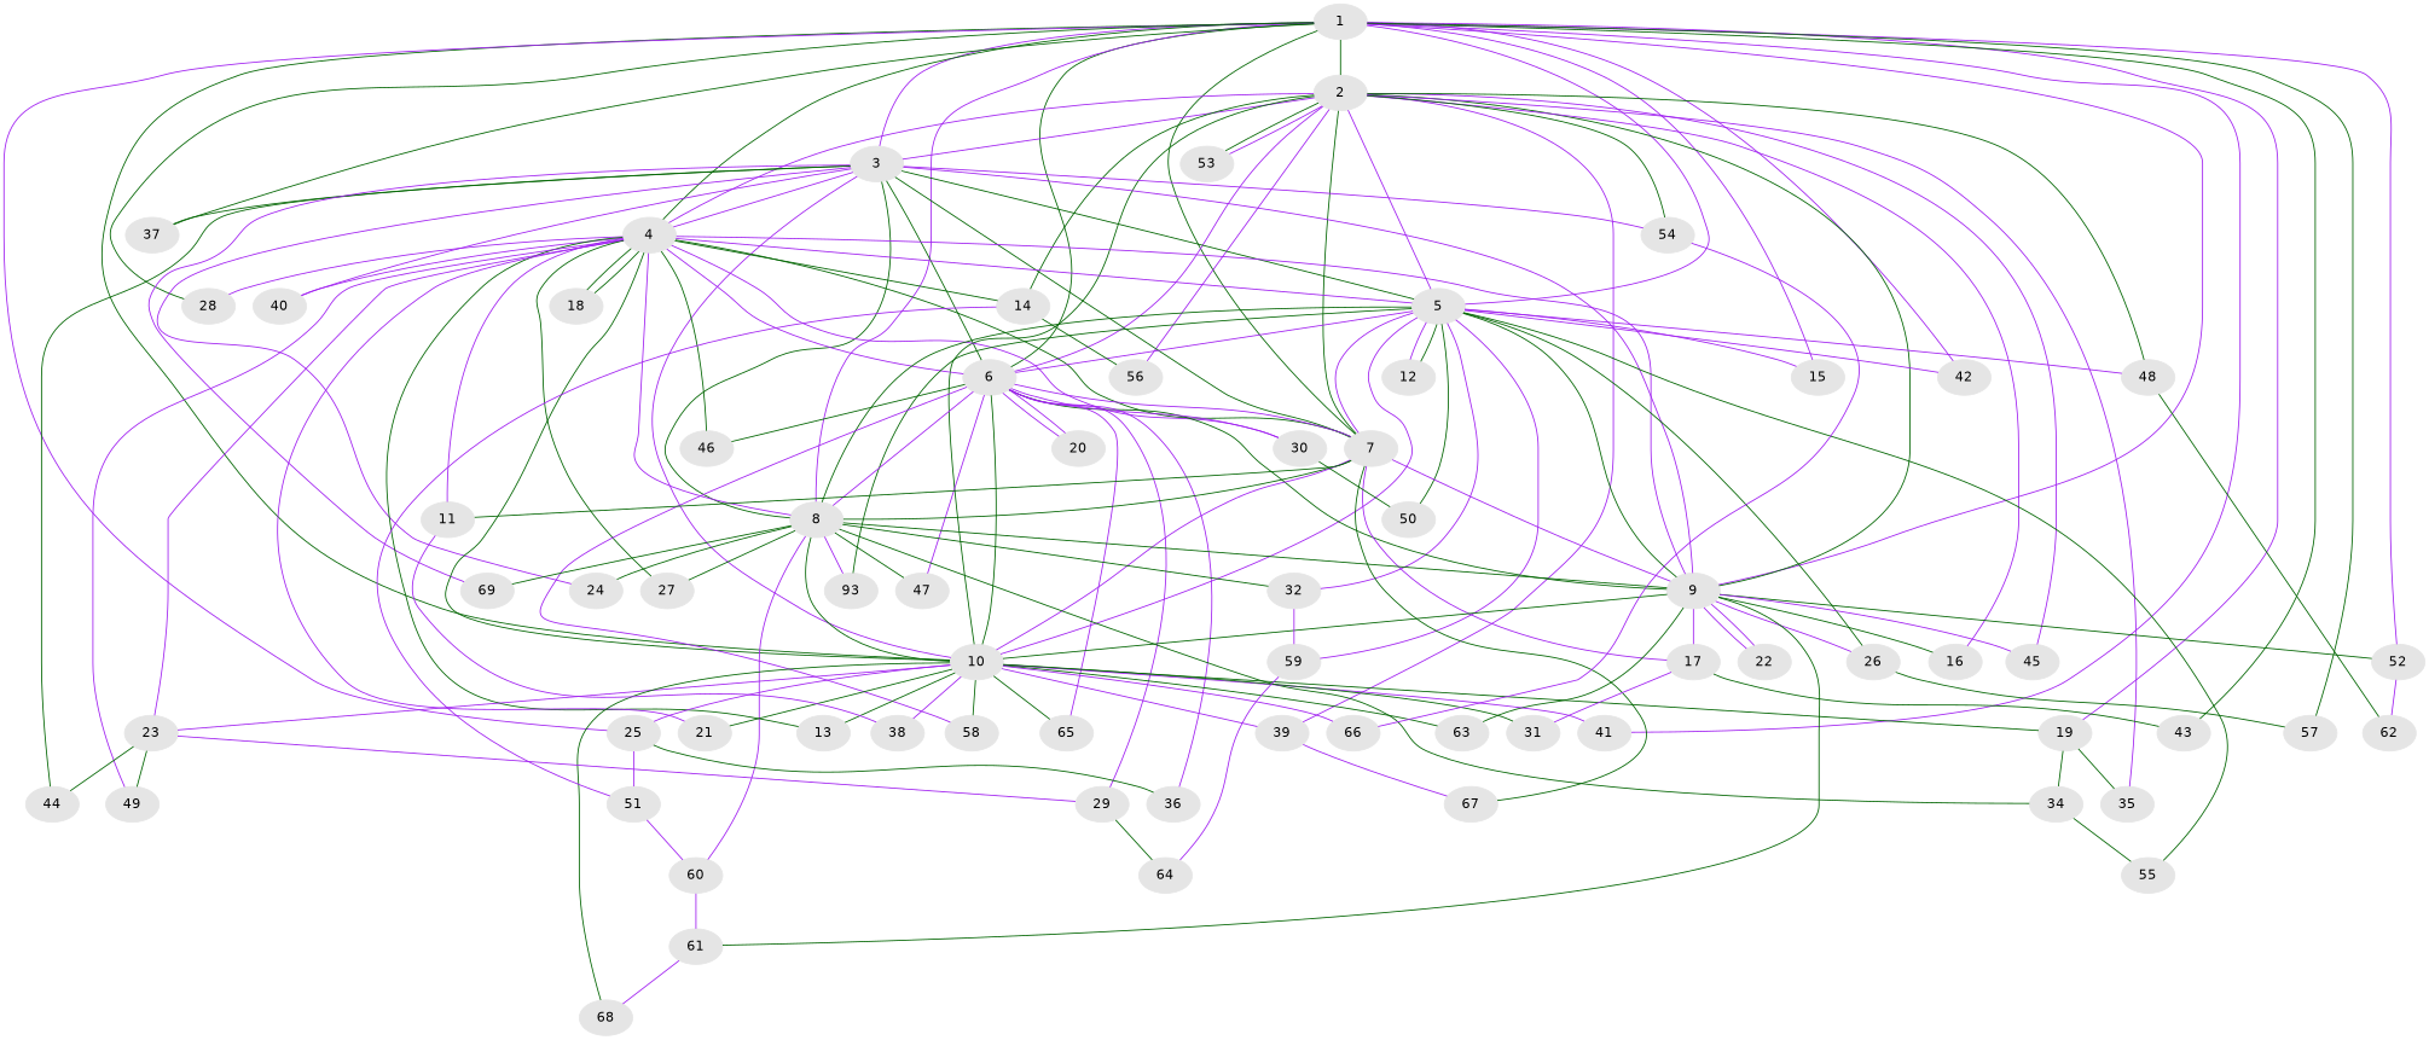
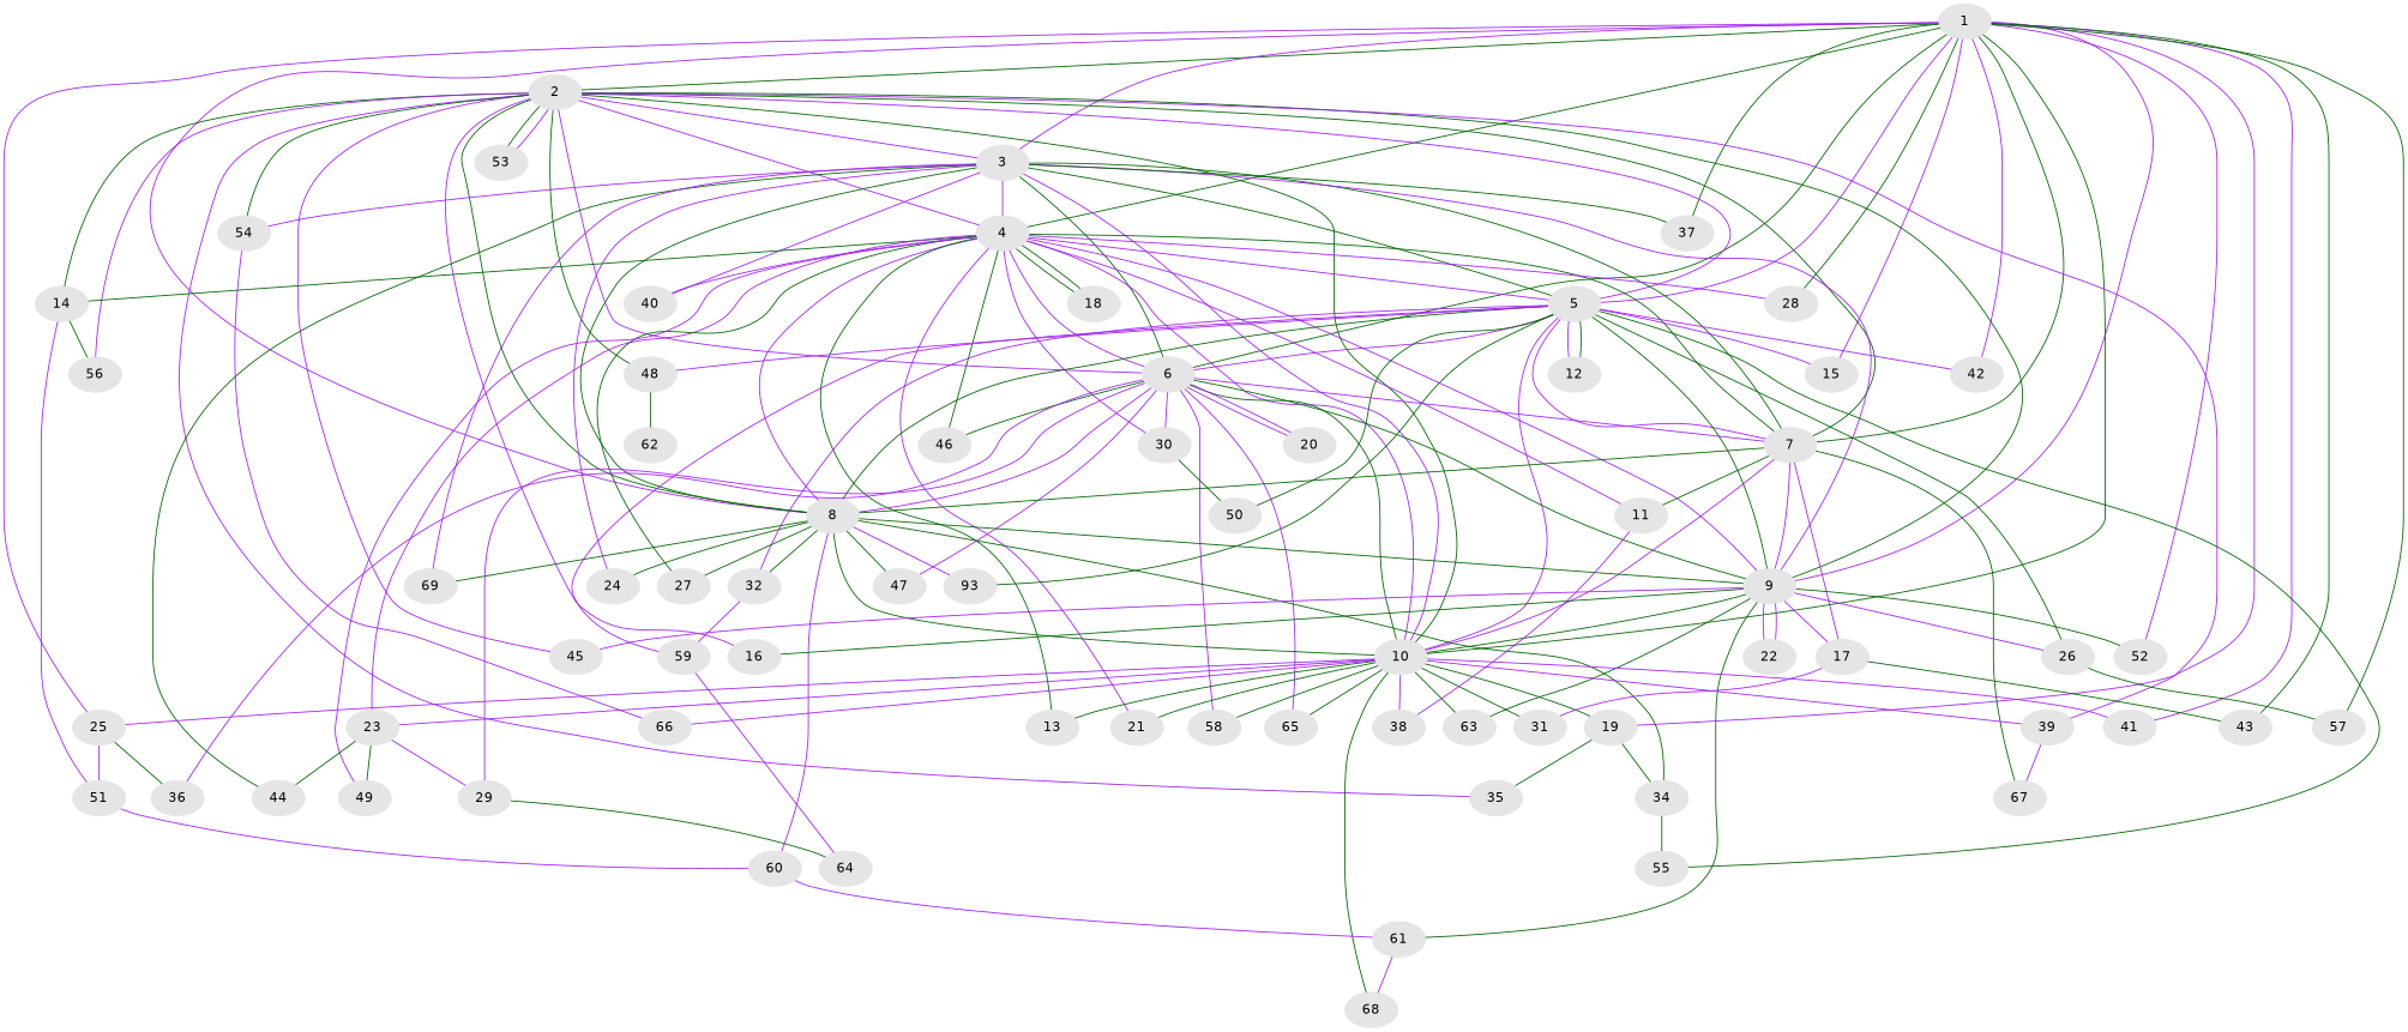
  graph {
    fontname="DejaVu Sans"
    node [color=gray90 fontname="DejaVu Sans" style=filled]
    edge [color=purple fontname="DejaVu Sans"]
    1
    2
    3
    4
    5
    6
    7
    8
    9
    10
    15
    19
    25
    28
    37
    41
    42
    43
    52
    57
    14
    16
    35
    39
    45
    48
    53
    54
    56
    24
    40
    44
    69
    11
    13
    18
    21
    23
    27
    30
    46
    49
    12
    26
    32
    n46 [label=93]
    50
    55
    59
    20
    29
    36
    47
    58
    65
    17
    67
    34
    60
    22
    61
    63
    31
    38
    66
    68
    51
    62
    64
    1 -- 2 [color=darkgreen]
    1 -- 3
    1 -- 4 [color=darkgreen]
    1 -- 5
    1 -- 6 [color=darkgreen]
    1 -- 7 [color=darkgreen]
    1 -- 8
    1 -- 9
    1 -- 10 [color=darkgreen]
    1 -- 15
    1 -- 19
    1 -- 25
    1 -- 28 [color=darkgreen]
    1 -- 37 [color=darkgreen]
    1 -- 41
    1 -- 42
    1 -- 43 [color=darkgreen]
    1 -- 52
    1 -- 57 [color=darkgreen]
    2 -- 3
    2 -- 4
    2 -- 5
    2 -- 6
    2 -- 7 [color=darkgreen]
+   2 -- 8 [color=darkgreen]
    2 -- 9 [color=darkgreen]
    2 -- 10 [color=darkgreen]
    2 -- 14 [color=darkgreen]
    2 -- 16
    2 -- 35
    2 -- 39
    2 -- 45
    2 -- 48 [color=darkgreen]
    2 -- 53 [color=darkgreen]
    2 -- 53
    2 -- 54 [color=darkgreen]
    2 -- 56
    3 -- 4
    3 -- 5 [color=darkgreen]
    3 -- 6 [color=darkgreen]
    3 -- 7 [color=darkgreen]
    3 -- 8 [color=darkgreen]
    3 -- 9
    3 -- 10
    3 -- 37 [color=darkgreen]
    3 -- 54
    3 -- 24
    3 -- 40
    3 -- 44 [color=darkgreen]
    3 -- 69
    4 -- 5
    4 -- 6
    4 -- 7 [color=darkgreen]
    4 -- 8
    4 -- 9
-   4 -- 10 [color=darkgreen]
+   4 -- 10
    4 -- 28
    4 -- 14 [color=darkgreen]
    4 -- 40
    4 -- 11
    4 -- 13 [color=darkgreen]
    4 -- 18 [color=darkgreen]
    4 -- 18 [color=darkgreen]
    4 -- 21
    4 -- 23
    4 -- 27 [color=darkgreen]
    4 -- 30
    4 -- 46 [color=darkgreen]
    4 -- 49
    5 -- 6
    5 -- 7
    5 -- 8 [color=darkgreen]
    5 -- 9 [color=darkgreen]
    5 -- 10
    5 -- 15
    5 -- 42
    5 -- 48
    5 -- 12
    5 -- 12 [color=darkgreen]
    5 -- 26 [color=darkgreen]
    5 -- 32
    5 -- n46 [color=darkgreen]
    5 -- 50 [color=darkgreen]
    5 -- 55 [color=darkgreen]
    5 -- 59
    6 -- 7
    6 -- 8
    6 -- 9 [color=darkgreen]
    6 -- 10 [color=darkgreen]
    6 -- 30
    6 -- 46 [color=darkgreen]
    6 -- 20
    6 -- 20
    6 -- 29
    6 -- 36
    6 -- 47
    6 -- 58
    6 -- 65
    7 -- 8 [color=darkgreen]
    7 -- 9
    7 -- 10
    7 -- 11 [color=darkgreen]
    7 -- 17
    7 -- 67 [color=darkgreen]
    8 -- 9 [color=darkgreen]
    8 -- 10 [color=darkgreen]
    8 -- 24 [color=darkgreen]
    8 -- 69 [color=darkgreen]
    8 -- 27 [color=darkgreen]
    8 -- 32 [color=darkgreen]
    8 -- n46
    8 -- 47 [color=darkgreen]
    8 -- 34 [color=darkgreen]
    8 -- 60
    9 -- 10 [color=darkgreen]
    9 -- 52 [color=darkgreen]
    9 -- 16 [color=darkgreen]
    9 -- 45
    9 -- 26
    9 -- 17
    9 -- 22
    9 -- 22
    9 -- 61 [color=darkgreen]
    9 -- 63 [color=darkgreen]
    10 -- 19 [color=darkgreen]
    10 -- 25
    10 -- 41
    10 -- 39
    10 -- 13 [color=darkgreen]
    10 -- 21 [color=darkgreen]
    10 -- 23
    10 -- 58 [color=darkgreen]
    10 -- 65 [color=darkgreen]
    10 -- 63 [color=darkgreen]
    10 -- 31 [color=darkgreen]
    10 -- 38
    10 -- 66
    10 -- 68 [color=darkgreen]
    19 -- 35 [color=darkgreen]
    19 -- 34 [color=darkgreen]
    25 -- 36 [color=darkgreen]
    25 -- 51
-   52 -- 62
    14 -- 56 [color=darkgreen]
    14 -- 51
    39 -- 67
    48 -- 62 [color=darkgreen]
    54 -- 66
    11 -- 38
    23 -- 44 [color=darkgreen]
    23 -- 49 [color=darkgreen]
    23 -- 29
    30 -- 50 [color=darkgreen]
    26 -- 57 [color=darkgreen]
    32 -- 59
    59 -- 64
    29 -- 64 [color=darkgreen]
    17 -- 43 [color=darkgreen]
    17 -- 31
    34 -- 55 [color=darkgreen]
    60 -- 61
    61 -- 68
    51 -- 60
  }
